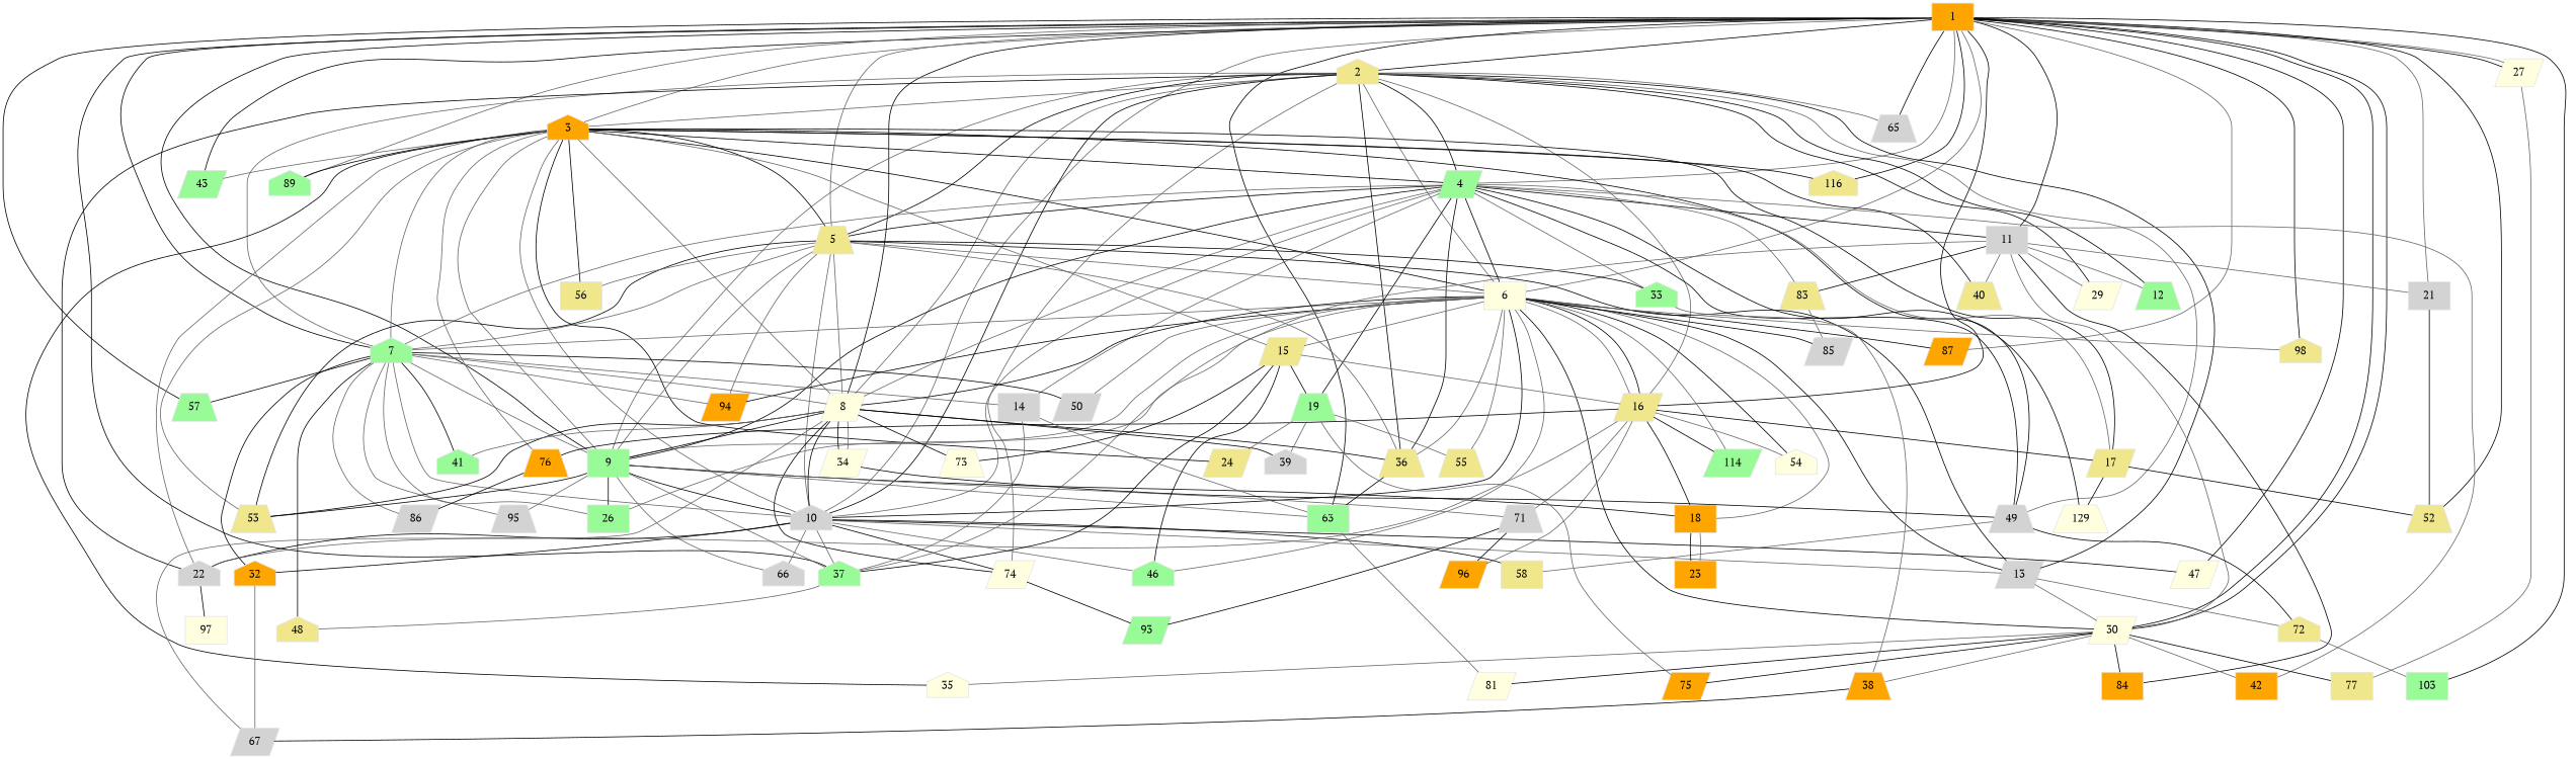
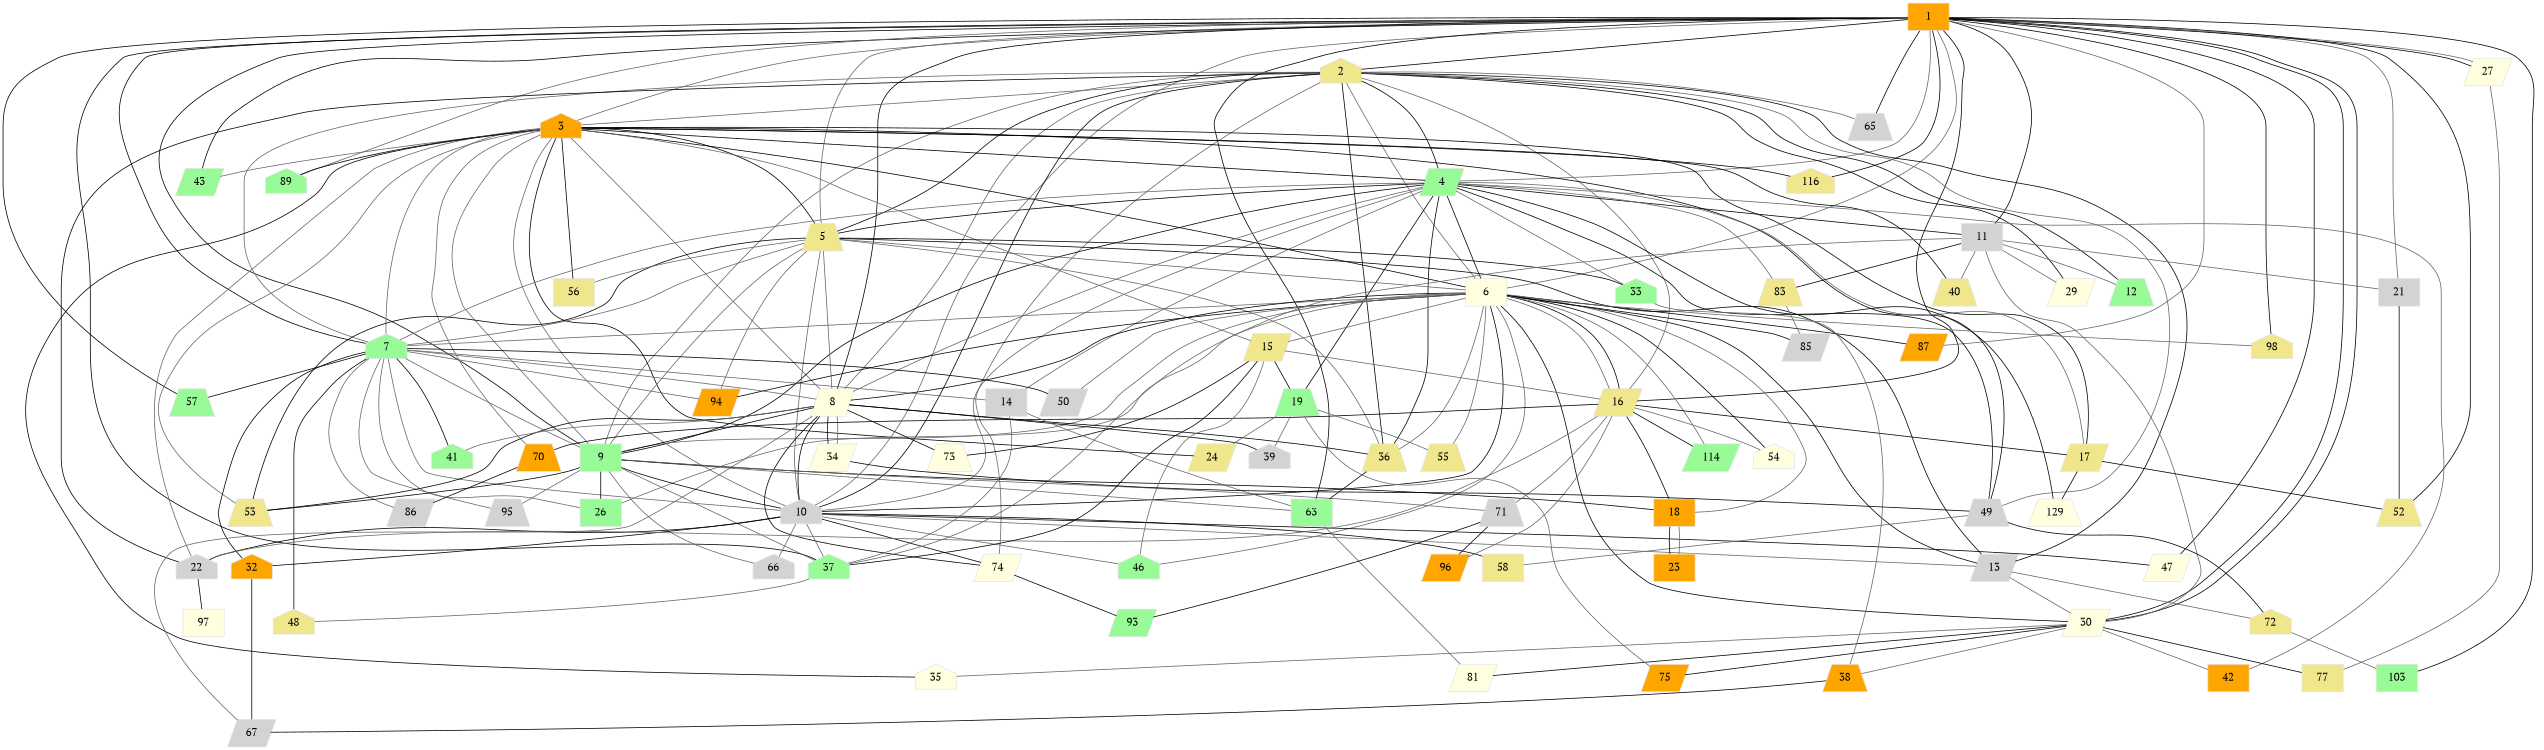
  graph {
    fontname="PT Serif"
    node [color=gray90 fillcolor=khaki fontname="PT Serif" shape=parallelogram style=filled]
    edge [color=black fontname="PT Serif"]
    1 [fillcolor=orange shape=box super="+45"]
    2 [shape=house]
    3 [fillcolor=orange shape=house]
    4 [fillcolor=palegreen]
    5 [shape=trapezium]
    6 [fillcolor=lightyellow shape=box]
    7 [fillcolor=palegreen shape=house super="+31"]
    8 [fillcolor=lightyellow super="+108+130+99+28"]
    9 [fillcolor=palegreen shape=box super="+80+105+111+115+125+126+64+90+59"]
    10 [fillcolor=lightgrey shape=house super="+82+70"]
    11 [fillcolor=lightgrey shape=box]
    16 [super="+25+20+62"]
    21 [fillcolor=lightgrey shape=box]
    27 [fillcolor=lightyellow]
    30 [fillcolor=lightyellow super="+132+69"]
    37 [fillcolor=palegreen shape=house super="+107+44"]
    43 [fillcolor=palegreen]
    47 [fillcolor=lightyellow super="+101"]
    52 [shape=trapezium super="+78"]
    57 [fillcolor=palegreen shape=trapezium]
    63 [fillcolor=palegreen shape=box super="+119"]
    65 [fillcolor=lightgrey shape=trapezium]
    87 [fillcolor=orange]
    89 [fillcolor=palegreen shape=house]
    98 [shape=house]
    103 [fillcolor=palegreen shape=box]
    116 [shape=house]
    12 [fillcolor=palegreen shape=trapezium]
    13 [fillcolor=lightgrey super="+51"]
    22 [fillcolor=lightgrey shape=house super="+61+118+88"]
    29 [fillcolor=lightyellow]
    36 [shape=trapezium super="+91"]
    49 [fillcolor=lightgrey shape=trapezium super="+102+131"]
    74 [fillcolor=lightyellow]
    15
    17
    24
    35 [fillcolor=lightyellow shape=house]
    40 [shape=trapezium]
    53 [shape=trapezium super="+110"]
    56 [shape=box]
-   76 [fillcolor=orange shape=trapezium]
+   76 [fillcolor=orange shape=trapezium label=70]
    14 [fillcolor=lightgrey shape=box]
    19 [fillcolor=palegreen shape=trapezium]
    33 [fillcolor=palegreen shape=house]
    42 [fillcolor=orange shape=box]
    83 [shape=trapezium]
    129 [fillcolor=lightyellow shape=trapezium]
    94 [fillcolor=orange super="+113"]
    18 [fillcolor=orange shape=box super="+127"]
    26 [fillcolor=palegreen shape=box]
    46 [fillcolor=palegreen shape=house super="+117"]
    50 [fillcolor=lightgrey]
    54 [fillcolor=lightyellow shape=house]
    55 [shape=trapezium]
    85 [fillcolor=lightgrey]
    114 [fillcolor=palegreen]
    32 [fillcolor=orange shape=house]
    41 [fillcolor=palegreen shape=house]
    48 [shape=house super="+60"]
    86 [fillcolor=lightgrey]
    95 [fillcolor=lightgrey shape=trapezium]
    34 [fillcolor=lightyellow]
    39 [fillcolor=lightgrey shape=house]
    67 [fillcolor=lightgrey super="+109"]
    73 [fillcolor=lightyellow shape=trapezium]
    n67 [fillcolor=lightgrey label=66 shape=house]
    71 [fillcolor=lightgrey shape=trapezium]
    58 [shape=box]
-   84 [fillcolor=orange shape=box]
    96 [fillcolor=orange]
    77 [shape=box]
    75 [fillcolor=orange]
    38 [fillcolor=orange shape=trapezium]
    81 [fillcolor=lightyellow]
    72 [shape=house]
    97 [fillcolor=lightyellow shape=box]
    93 [fillcolor=palegreen]
    23 [fillcolor=orange shape=box]
    1 -- 2
    1 -- 3 [color=gray40]
    1 -- 4 [color=gray40]
    1 -- 5 [color=gray40]
    1 -- 6 [color=gray40 weight=2]
    1 -- 7 [weight=2]
    1 -- 8
    1 -- 9 [weight=2]
    1 -- 10 [color=gray40]
    1 -- 11
    1 -- 16
    1 -- 21 [color=gray40]
    1 -- 27
    1 -- 27 [color=gray40]
    1 -- 30
    1 -- 30
    1 -- 37
    1 -- 43
    1 -- 47 [weight=2]
    1 -- 52
    1 -- 57
    1 -- 63
    1 -- 65
    1 -- 87 [color=gray40]
    1 -- 89 [color=gray40]
    1 -- 98
    1 -- 103
    1 -- 116
    2 -- 3 [color=gray40]
    2 -- 4
    2 -- 5
    2 -- 6 [color=gray40]
    2 -- 7 [color=gray40]
    2 -- 8 [color=gray40 weight=2]
    2 -- 9 [color=gray40]
    2 -- 10
    2 -- 16 [color=gray40]
    2 -- 65 [color=gray40]
    2 -- 12
    2 -- 13
    2 -- 22
    2 -- 29
    2 -- 36
    2 -- 49 [color=gray40]
    2 -- 74 [color=gray40]
    3 -- 4
    3 -- 5
    3 -- 6
    3 -- 7 [color=gray40]
    3 -- 8 [color=gray40]
    3 -- 9 [color=gray40]
    3 -- 10 [color=gray40 weight=2]
    3 -- 43 [color=gray40]
    3 -- 89
    3 -- 116
    3 -- 22 [color=gray40]
    3 -- 49
    3 -- 15 [color=gray40]
    3 -- 17
    3 -- 24
    3 -- 35
    3 -- 40
    3 -- 53 [color=gray40]
    3 -- 56
    3 -- 76 [color=gray40]
    4 -- 5
    4 -- 6
    4 -- 7 [color=gray40]
    4 -- 8 [color=gray40]
    4 -- 9
    4 -- 10 [color=gray40 weight=2]
    4 -- 11
    4 -- 36
    4 -- 49
    4 -- 17 [color=gray40]
    4 -- 14 [color=gray40]
    4 -- 19
    4 -- 33 [color=gray40]
    4 -- 42 [color=gray40]
    4 -- 83 [color=gray40]
    4 -- 129
    5 -- 6 [color=gray40]
    5 -- 7 [color=gray40]
    5 -- 8 [color=gray40]
    5 -- 9 [color=gray40]
    5 -- 10 [color=gray40]
    5 -- 13
    5 -- 36 [color=gray40]
    5 -- 53
    5 -- 56 [color=gray40]
    5 -- 33
    5 -- 94 [color=gray40]
    6 -- 7 [color=gray40]
    6 -- 8 [weight=2]
    6 -- 9 [color=gray40 weight=2]
    6 -- 10
    6 -- 16 [color=gray40]
    6 -- 16
    6 -- 30
    6 -- 87
    6 -- 98 [color=gray40]
    6 -- 13
    6 -- 36 [color=gray40]
    6 -- 15 [color=gray40]
    6 -- 94
    6 -- 18 [color=gray40]
    6 -- 26 [color=gray40]
    6 -- 46 [color=gray40]
    6 -- 50 [color=gray40]
    6 -- 54
    6 -- 55 [color=gray40]
    6 -- 85
    6 -- 114 [color=gray40]
    7 -- 8 [color=gray40]
    7 -- 9 [color=gray40 weight=2]
    7 -- 10 [color=gray40]
    7 -- 57
    7 -- 14 [color=gray40]
    7 -- 94 [color=gray40]
    7 -- 26 [color=gray40]
    7 -- 50
    7 -- 32 [weight=2]
    7 -- 41
    7 -- 48 [weight=2]
    7 -- 86 [color=gray40]
    7 -- 95 [color=gray40]
    8 -- 9 [weight=2]
    8 -- 10
    8 -- 36
    8 -- 74
    8 -- 53
    8 -- 41 [color=gray40]
    8 -- 34
    8 -- 34 [color=gray40]
    8 -- 39
    8 -- 67 [color=gray40]
    8 -- 73
    9 -- 10 [weight=3]
    9 -- 37 [color=gray40]
    9 -- 63 [color=gray40]
    9 -- 53
    9 -- 18
    9 -- 26
    9 -- 95 [color=gray40]
    9 -- n67 [color=gray40]
    9 -- 71 [color=gray40 weight=3]
    10 -- 37 [color=gray40]
    10 -- 47
    10 -- 13 [color=gray40]
    10 -- 22 [weight=2]
    10 -- 74
    10 -- 46 [color=gray40]
    10 -- 32
    10 -- n67 [color=gray40 weight=2]
    10 -- 58
    11 -- 21 [color=gray40]
    11 -- 30 [color=gray40]
    11 -- 37 [color=gray40]
    11 -- 12 [color=gray40]
    11 -- 29 [color=gray40]
    11 -- 40 [color=gray40]
    11 -- 83
-   11 -- 84
    16 -- 22 [color=gray40]
    16 -- 17
    16 -- 76
    16 -- 18 [weight=2]
    16 -- 54 [color=gray40]
    16 -- 114
    16 -- 71 [color=gray40]
    16 -- 96 [color=gray40]
    21 -- 52
    27 -- 77 [color=gray40]
    30 -- 35 [color=gray40]
    30 -- 42 [color=gray40]
-   30 -- 84
    30 -- 77
    30 -- 75
    30 -- 38 [color=gray40]
    30 -- 81
    37 -- 48 [color=gray40]
    63 -- 81 [color=gray40]
    13 -- 30 [color=gray40]
    13 -- 72 [color=gray40]
    22 -- 97 [weight=2]
    36 -- 63
    49 -- 58 [color=gray40]
    49 -- 72
    74 -- 93
    15 -- 16 [color=gray40]
    15 -- 37
    15 -- 19
-   15 -- 46
+   15 -- 46 [color=gray40]
    15 -- 73
    17 -- 52
    17 -- 129
    76 -- 86
    14 -- 37 [color=gray40]
    14 -- 63 [color=gray40]
    19 -- 24 [color=gray40]
    19 -- 55 [color=gray40]
    19 -- 39 [color=gray40]
    19 -- 75 [color=gray40]
    33 -- 38 [color=gray40]
    83 -- 85 [color=gray40]
    18 -- 23
    18 -- 23 [color=gray40]
-   32 -- 67 [color=gray40]
+   32 -- 67
    34 -- 49
    71 -- 96
    71 -- 93
    38 -- 67
    72 -- 103 [color=gray40]
  }
